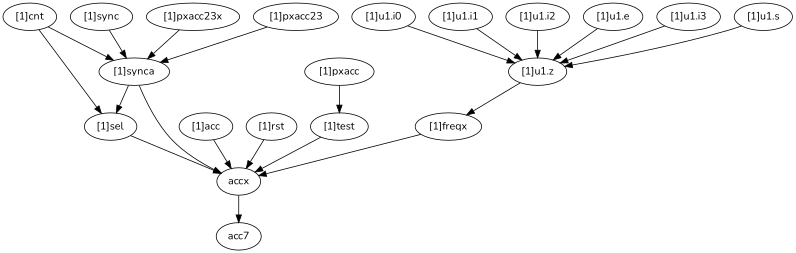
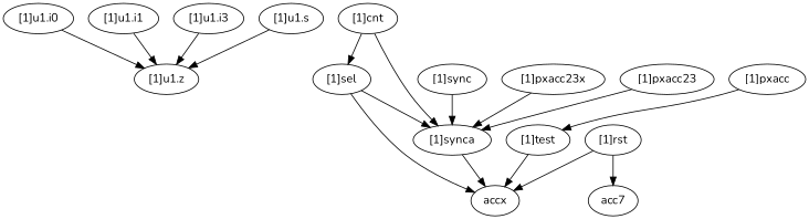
  strict digraph {
    fontname=Nunito
    node [complexity=8 fontname=Nunito importance=0.108539881959 rank=0.0135674852449]
    edge [fontname=Nunito]
    "[1]u1.z" [complexity=6 importance=0.0986798945999 rank=0.0164466491]
    "[1]u1.i0"
-   "[1]freqx" [complexity=6 importance=0.065688623442 rank=0.010948103907]
    accx [complexity=2 importance=0.0426200912327 rank=0.0213100456164]
    "[1]u1.i1"
-   "[1]u1.i2"
-   "[1]u1.e" [complexity=7 importance=0.499972724254 rank=0.0714246748934]
    "[1]cnt" [complexity=11 importance=0.115171591076 rank=0.0104701446433]
    "[1]sel" [complexity=9 importance=0.108598339822 rank=0.0120664822024]
    "[1]synca" [complexity=3 importance=0.101659895667 rank=0.033886631889]
    n11 [complexity=0 importance=0.00934607227333 label=acc7 rank=0.0]
-   "[1]acc" [complexity=6 importance=0.0522139734181 rank=0.00870232890302]
    "[1]rst" [complexity=3 importance=0.134433524953 rank=0.0448111749842]
    "[1]sync" [complexity=9 importance=0.108233146921 rank=0.0120259052135]
    "[1]pxacc23x" [complexity=9 importance=0.110493487956 rank=0.0122770542173]
    "[1]u1.i3"
    "[1]test" [complexity=4 importance=0.134433524953 rank=0.0336083812382]
    "[1]pxacc" [complexity=11 importance=0.122624240216 rank=0.0111476582014]
    "[1]pxacc23" [complexity=9 importance=0.113030358031 rank=0.0125589286701]
    "[1]u1.s" [complexity=7 importance=0.401540639566 rank=0.0573629485094]
-   "[1]u1.z" -> "[1]freqx"
    "[1]u1.i0" -> "[1]u1.z"
-   "[1]freqx" -> accx
-   accx -> n11
+   "[1]rst" -> n11
    "[1]u1.i1" -> "[1]u1.z"
-   "[1]u1.i2" -> "[1]u1.z"
-   "[1]u1.e" -> "[1]u1.z"
    "[1]cnt" -> "[1]sel"
    "[1]cnt" -> "[1]synca"
    "[1]sel" -> accx
-   "[1]synca" -> "[1]sel"
+   "[1]sel" -> "[1]synca"
    "[1]synca" -> accx
-   "[1]acc" -> accx
    "[1]rst" -> accx
    "[1]sync" -> "[1]synca"
    "[1]pxacc23x" -> "[1]synca"
    "[1]u1.i3" -> "[1]u1.z"
    "[1]test" -> accx
    "[1]pxacc" -> "[1]test"
    "[1]pxacc23" -> "[1]synca"
    "[1]u1.s" -> "[1]u1.z"
  }
